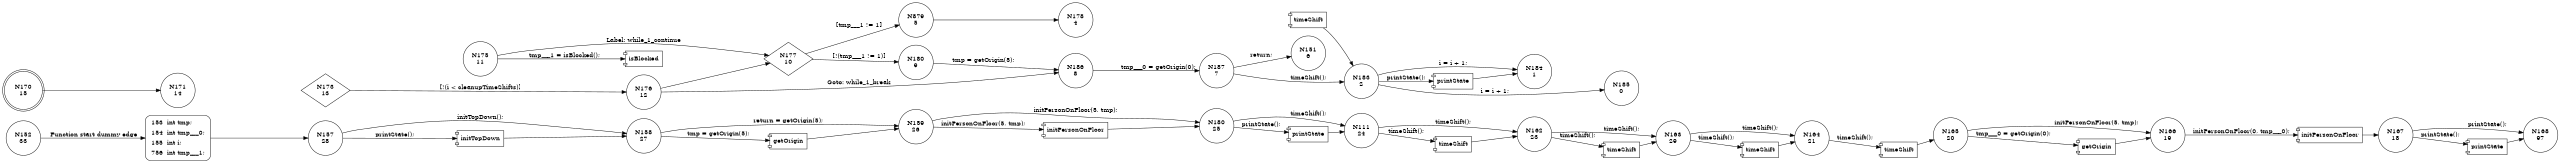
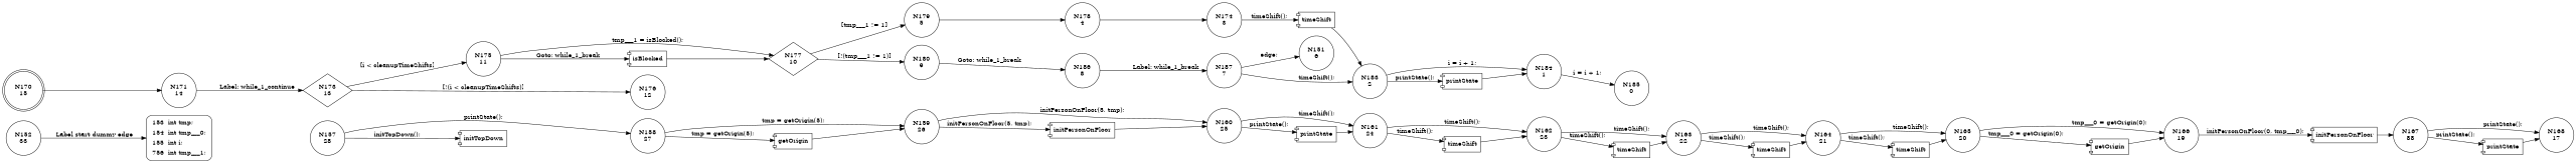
  digraph {
    fontname="DejaVu Serif"
    rankdir=LR
    node [fontname="DejaVu Serif" shape=circle]
    edge [fontname="DejaVu Serif"]
    n1 [label="N152\n33"]
    n2 [fillcolor=white label=<<table border="0" cellborder="0" cellpadding="3" bgcolor="white"><tr><td align="right">153</td><td align="left">int tmp;</td></tr><tr><td align="right">154</td><td align="left">int tmp___0;</td></tr><tr><td align="right">155</td><td align="left">int i;</td></tr><tr><td align="right">756</td><td align="left">int tmp___1;</td></tr></table>> penwidth=1 shape=Mrecord style="filled,bold"]
    n3 [label="N157\n28"]
    n4 [label="N158\n27"]
    n5 [label=initTopDown shape=component]
    n6 [label="N159\n26"]
    n7 [label=getOrigin shape=component]
-   n8 [label="N180\n25"]
+   n8 [label="N160\n25"]
    n9 [label=initPersonOnFloor shape=component]
-   n10 [label="N111\n24"]
+   n10 [label="N161\n24"]
    n11 [label=printState shape=component]
    n12 [label="N162\n23"]
    n13 [label=timeShift shape=component]
-   n14 [label="N163\n29"]
+   n14 [label="N163\n22"]
    n15 [label=timeShift shape=component]
    n16 [label="N164\n21"]
    n17 [label=timeShift shape=component]
    n18 [label="N165\n20"]
    n19 [label=timeShift shape=component]
    n20 [label="N166\n19"]
    n21 [label=getOrigin shape=component]
    n22 [label=initPersonOnFloor shape=component]
-   n23 [label="N167\n18"]
-   n24 [label="N168\n97"]
+   n23 [label="N167\n88"]
+   n24 [label="N168\n17"]
    n25 [label=printState shape=component]
    n26 [label="N170\n15" shape=doublecircle]
    n27 [label="N171\n14"]
    n28 [label="N173\n13" shape=diamond]
    n29 [label="N175\n11"]
    n30 [label="N176\n12"]
    n31 [label="N177\n10" shape=diamond]
    n32 [label=isBlocked shape=component]
    n33 [label="N186\n8"]
-   n34 [label="N879\n5"]
+   n34 [label="N179\n5"]
    n35 [label="N180\n9"]
    n36 [label="N187\n7"]
    n37 [label="N151\n6"]
    n38 [label="N183\n2"]
    n39 [label="N178\n4"]
+   n40 [label="N174\n3"]
    n41 [label=timeShift shape=component]
    n42 [label="N184\n1"]
    n43 [label=printState shape=component]
    n44 [label="N185\n0"]
-   n1 -> n2 [label="Function start dummy edge"]
-   n2 -> n3
-   n3 -> n4 [label="initTopDown();"]
-   n3 -> n5 [label="printState();"]
-   n4 -> n6 [label="return = getOrigin(5);"]
+   n1 -> n2 [label="Label start dummy edge"]
+   n3 -> n4 [label="printState();"]
+   n3 -> n5 [label="initTopDown();"]
+   n4 -> n6 [label="tmp = getOrigin(5);"]
    n4 -> n7 [label="tmp = getOrigin(5);"]
-   n5 -> n4
    n6 -> n8 [label="initPersonOnFloor(5, tmp);"]
    n6 -> n9 [label="initPersonOnFloor(5, tmp);"]
    n7 -> n6
    n8 -> n10 [label="timeShift();"]
    n8 -> n11 [label="printState();"]
    n9 -> n8
    n10 -> n12 [label="timeShift();"]
    n10 -> n13 [label="timeShift();"]
    n11 -> n10
    n12 -> n14 [label="timeShift();"]
    n12 -> n15 [label="timeShift();"]
    n13 -> n12
    n14 -> n16 [label="timeShift();"]
    n14 -> n17 [label="timeShift();"]
    n15 -> n14
+   n16 -> n18 [label="timeShift();"]
    n16 -> n19 [label="timeShift();"]
    n17 -> n16
-   n18 -> n20 [label="initPersonOnFloor(5, tmp);"]
+   n18 -> n20 [label="tmp___0 = getOrigin(0);"]
    n18 -> n21 [label="tmp___0 = getOrigin(0);"]
    n19 -> n18
    n20 -> n22 [label="initPersonOnFloor(0, tmp___0);"]
    n21 -> n20
    n22 -> n23
    n23 -> n24 [label="printState();"]
    n23 -> n25 [label="printState();"]
    n25 -> n24
    n26 -> n27
+   n27 -> n28 [label="Label: while_1_continue"]
+   n28 -> n29 [label="[i < cleanupTimeShifts]"]
    n28 -> n30 [label="[!(i < cleanupTimeShifts)]"]
-   n29 -> n31 [label="Label: while_1_continue"]
-   n29 -> n32 [label="tmp___1 = isBlocked();"]
-   n30 -> n33 [label="Goto: while_1_break"]
+   n29 -> n31 [label="tmp___1 = isBlocked();"]
+   n29 -> n32 [label="Goto: while_1_break"]
    n31 -> n34 [label="[tmp___1 != 1]"]
    n31 -> n35 [label="[!(tmp___1 != 1)]"]
-   n30 -> n31
-   n33 -> n36 [label="tmp___0 = getOrigin(0);"]
+   n32 -> n31
+   n33 -> n36 [label="Label: while_1_break"]
    n34 -> n39
-   n35 -> n33 [label="tmp = getOrigin(5);"]
-   n36 -> n37 [label="return;"]
+   n35 -> n33 [label="Goto: while_1_break"]
+   n36 -> n37 [label="edge;"]
    n36 -> n38 [label="timeShift();"]
    n38 -> n42 [label="i = i + 1;"]
    n38 -> n43 [label="printState();"]
+   n39 -> n40
+   n40 -> n41 [label="timeShift();"]
    n41 -> n38
-   n38 -> n44 [label="i = i + 1;"]
+   n42 -> n44 [label="i = i + 1;"]
    n43 -> n42
  }
